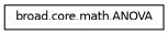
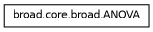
  digraph {
    rankdir=LR
-   n1 [color=black fillcolor=white fontname=Helvetica fontsize=10 height=0.2 label="broad.core.math.ANOVA" shape=record style=filled width=0.4]
+   n1 [color=black fillcolor=white fontname=Helvetica fontsize=10 height=0.2 label="broad.core.broad.ANOVA" shape=record style=filled width=0.4]
  }
